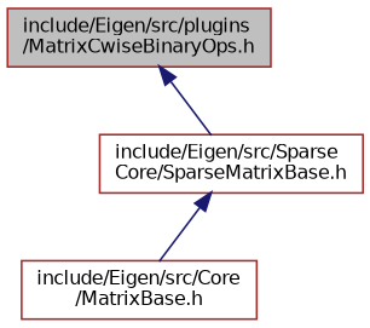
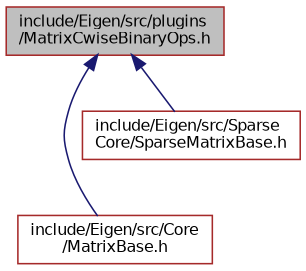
  digraph {
    node [color=brown fillcolor=white fontname=Helvetica fontsize=10 shape=record style=filled]
    edge [color=midnightblue dir=back fontname=Helvetica fontsize=10 labelfontname=Helvetica labelfontsize=10 style=solid]
    n1 [fillcolor=grey75 fontcolor=black height=0.2 label="include/Eigen/src/plugins\l/MatrixCwiseBinaryOps.h" width=0.4]
    n2 [height=0.2 label="include/Eigen/src/Core\l/MatrixBase.h" width=0.4]
    n3 [height=0.2 label="include/Eigen/src/Sparse\lCore/SparseMatrixBase.h" width=0.4]
-   n3 -> n2
+   n1 -> n2
    n1 -> n3
  }
